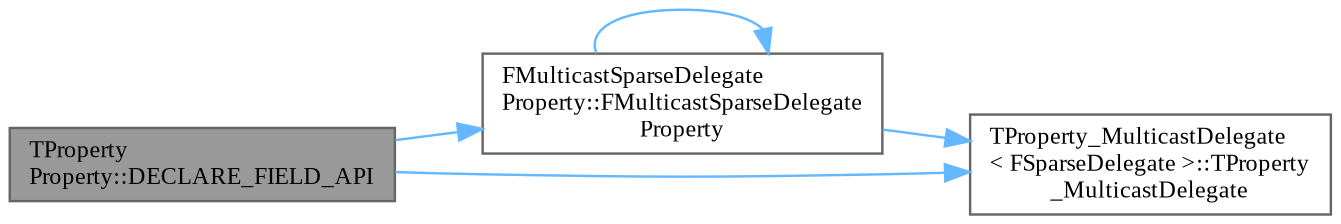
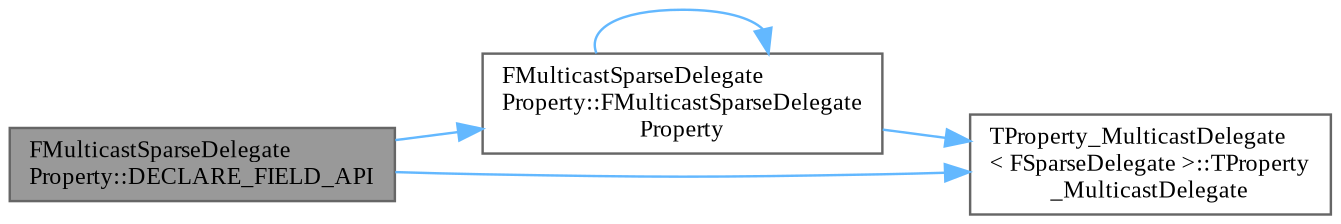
  digraph {
    rankdir=LR
    fontname="Liberation Serif"
    node [color=grey40 fillcolor=white fontname="Liberation Serif" fontsize=10 shape=box style=filled]
    edge [color=steelblue1 fontname="Liberation Serif" fontsize=10 labelfontname=Helvetica labelfontsize=10 style=solid]
-   n1 [color=gray40 fillcolor=grey60 fontcolor=black height=0.2 label="TProperty\lProperty::DECLARE_FIELD_API" width=0.4]
+   n1 [color=gray40 fillcolor=grey60 fontcolor=black height=0.2 label="FMulticastSparseDelegate\lProperty::DECLARE_FIELD_API" width=0.4]
    n2 [height=0.2 label="FMulticastSparseDelegate\lProperty::FMulticastSparseDelegate\lProperty" width=0.4]
    n3 [height=0.2 label="TProperty_MulticastDelegate\l\< FSparseDelegate \>::TProperty\l_MulticastDelegate" width=0.4]
    n1 -> n2
    n1 -> n3
    n2 -> n2
    n2 -> n3
  }
